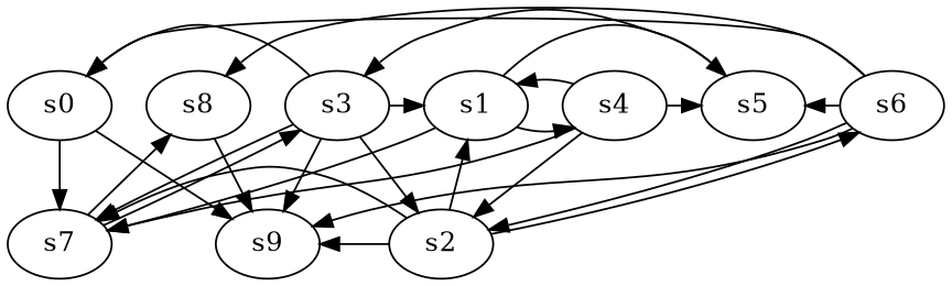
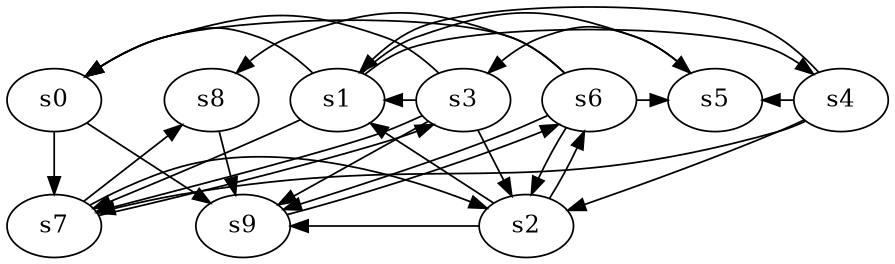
  digraph {
    node [player=0]
    s7
    s0 [player=1]
    s9
    s2 [player=1]
    s1 [player=1]
    s6
    s8
    s3 [player=1]
    s4
    s5 [player=1]
-   s2 -> s7 [constraint="time == 9 || time == 24"]
+   s7 -> s2 [constraint="time == 9 || time == 24"]
    s7 -> s8 [constraint="time % 4 == 1 || time % 3 == 1"]
    s7 -> s3 [constraint="!(time % 6 == 0)"]
    s0 -> s7
    s0 -> s9 [constraint="time % 3 == 1 && time % 4 == 2"]
+   s9 -> s6 [constraint="time % 5 == 1 || time % 2 == 1"]
    s2 -> s9 [constraint="time == 8 || time == 11 || time == 13 || time == 14"]
    s2 -> s1 [constraint="time == 9 || time == 13 || time == 17"]
    s2 -> s6 [constraint="time % 4 == 0 || time % 2 == 1"]
    s1 -> s7 [constraint="time % 2 == 0 && time % 4 == 2"]
+   s1 -> s0 [constraint="time % 3 == 1"]
    s1 -> s4 [constraint="time % 5 == 0 || time % 3 == 2"]
    s1 -> s5 [constraint="time % 4 == 1"]
    s6 -> s0 [constraint="time % 3 == 0"]
    s6 -> s9 [constraint="time % 2 == 1 || time % 5 == 1"]
    s6 -> s2
    s6 -> s8 [constraint="!(time % 5 == 3)"]
    s6 -> s5 [constraint="!(time % 4 == 2)"]
    s8 -> s9
    s3 -> s7 [constraint="time % 6 == 5"]
    s3 -> s0 [constraint="time == 4 || time == 12 || time == 15"]
    s3 -> s9
    s3 -> s2
    s3 -> s1 [constraint="time % 8 == 0"]
    s4 -> s7 [constraint="time == 8 || time == 11"]
    s4 -> s2 [constraint="time % 8 == 1"]
    s4 -> s1 [constraint="time % 2 == 0 && time % 3 == 2"]
    s4 -> s5 [constraint="time == 15"]
    s5 -> s3 [constraint="!(time % 6 == 3)"]
  }
